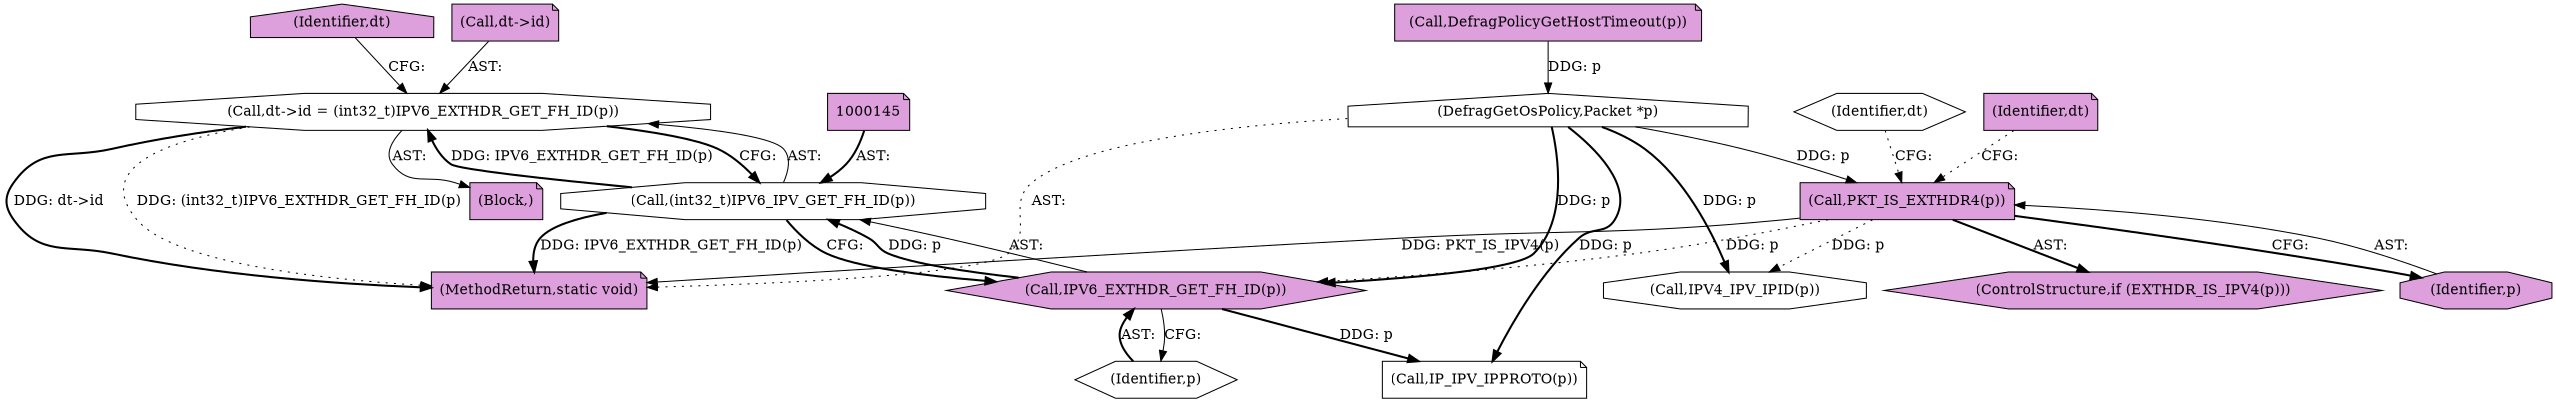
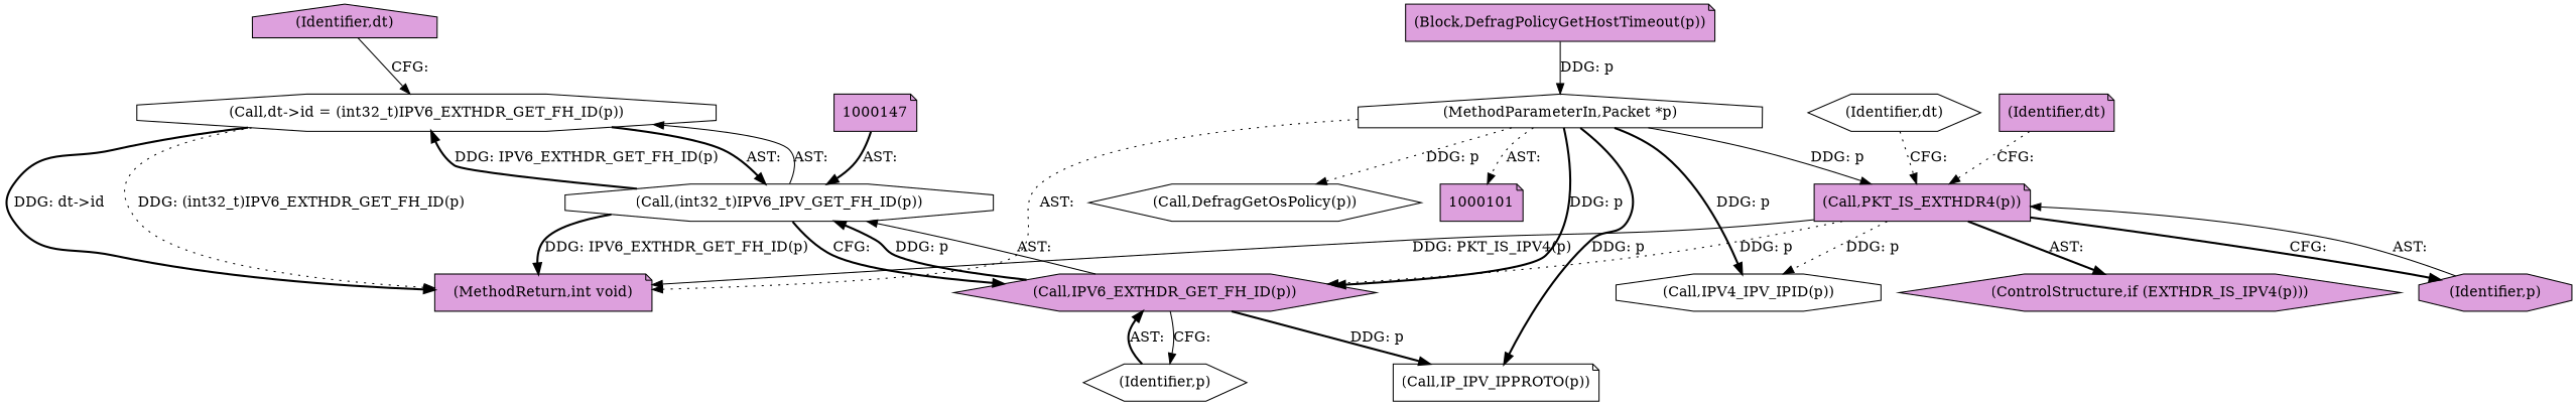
  digraph {
    node [fillcolor=plum shape=note style=filled]
    edge [style=bold]
    n1 [fillcolor=white label="(Call,dt->id = (int32_t)IPV6_EXTHDR_GET_FH_ID(p))" shape=octagon]
    n2 [fillcolor=white label="(Call,(int32_t)IPV6_IPV_GET_FH_ID(p))" shape=octagon]
-   n3 [label="(MethodReturn,static void)"]
-   n4 [label="(Block,)"]
+   n3 [label="(MethodReturn,int void)"]
    n5 [label="(Call,IPV6_EXTHDR_GET_FH_ID(p))" shape=hexagon]
    n6 [fillcolor=white label="(Identifier,p)" shape=hexagon]
    n7 [fillcolor=white label="(Call,IP_IPV_IPPROTO(p))"]
    n8 [label="(Call,PKT_IS_EXTHDR4(p))"]
    n9 [label="(Identifier,p)" shape=octagon]
    n10 [fillcolor=white label="(Call,IPV4_IPV_IPID(p))" shape=octagon]
    n11 [label="(ControlStructure,if (EXTHDR_IS_IPV4(p)))" shape=hexagon]
-   n12 [fillcolor=white label="(DefragGetOsPolicy,Packet *p)" shape=house]
-   n15 [label="(Call,DefragPolicyGetHostTimeout(p))"]
+   n12 [fillcolor=white label="(MethodParameterIn,Packet *p)" shape=house]
+   n13 [fillcolor=white label="(Call,DefragGetOsPolicy(p))" shape=hexagon]
+   1000101
+   n15 [label="(Block,DefragPolicyGetHostTimeout(p))"]
    n16 [fillcolor=white label="(Identifier,dt)" shape=hexagon]
    n17 [label="(Identifier,dt)"]
-   n18 [label="(Call,dt->id)"]
    n19 [label="(Identifier,dt)" shape=house]
-   1000147 [label=1000145]
-   n1 -> n2 [label="CFG: "]
+   1000147
+   n1 -> n2 [label="AST: "]
    n1 -> n3 [label="DDG: dt->id"]
    n1 -> n3 [label="DDG: (int32_t)IPV6_EXTHDR_GET_FH_ID(p)" style=dotted]
-   n1 -> n4 [label="AST: " style=solid]
    n2 -> n1 [label="AST: " style=solid]
    n2 -> n1 [label="DDG: IPV6_EXTHDR_GET_FH_ID(p)"]
    n2 -> n3 [label="DDG: IPV6_EXTHDR_GET_FH_ID(p)"]
    n2 -> n5 [label="CFG: "]
    n5 -> n2 [label="AST: " style=solid]
    n5 -> n2 [label="DDG: p"]
    n5 -> n6 [label="CFG: " style=solid]
    n5 -> n7 [label="DDG: p"]
    n6 -> n5 [label="AST: "]
    n8 -> n3 [label="DDG: PKT_IS_IPV4(p)" style=solid]
    n8 -> n5 [label="DDG: p" style=dotted]
    n8 -> n9 [label="CFG: "]
    n8 -> n10 [label="DDG: p" style=dotted]
    n8 -> n11 [label="AST: "]
    n9 -> n8 [label="AST: " style=solid]
    n12 -> n3 [label="AST: " style=dotted]
    n12 -> n5 [label="DDG: p"]
    n12 -> n7 [label="DDG: p"]
    n12 -> n8 [label="DDG: p" style=solid]
    n12 -> n10 [label="DDG: p"]
+   n12 -> n13 [label="DDG: p" style=dotted]
+   n12 -> 1000101 [label="AST: " style=dotted]
    n15 -> n12 [label="DDG: p" style=solid]
    n16 -> n8 [label="CFG: " style=dotted]
    n17 -> n8 [label="CFG: " style=dotted]
-   n18 -> n1 [label="AST: " style=solid]
    n19 -> n1 [label="CFG: " style=solid]
    1000147 -> n2 [label="AST: "]
  }
